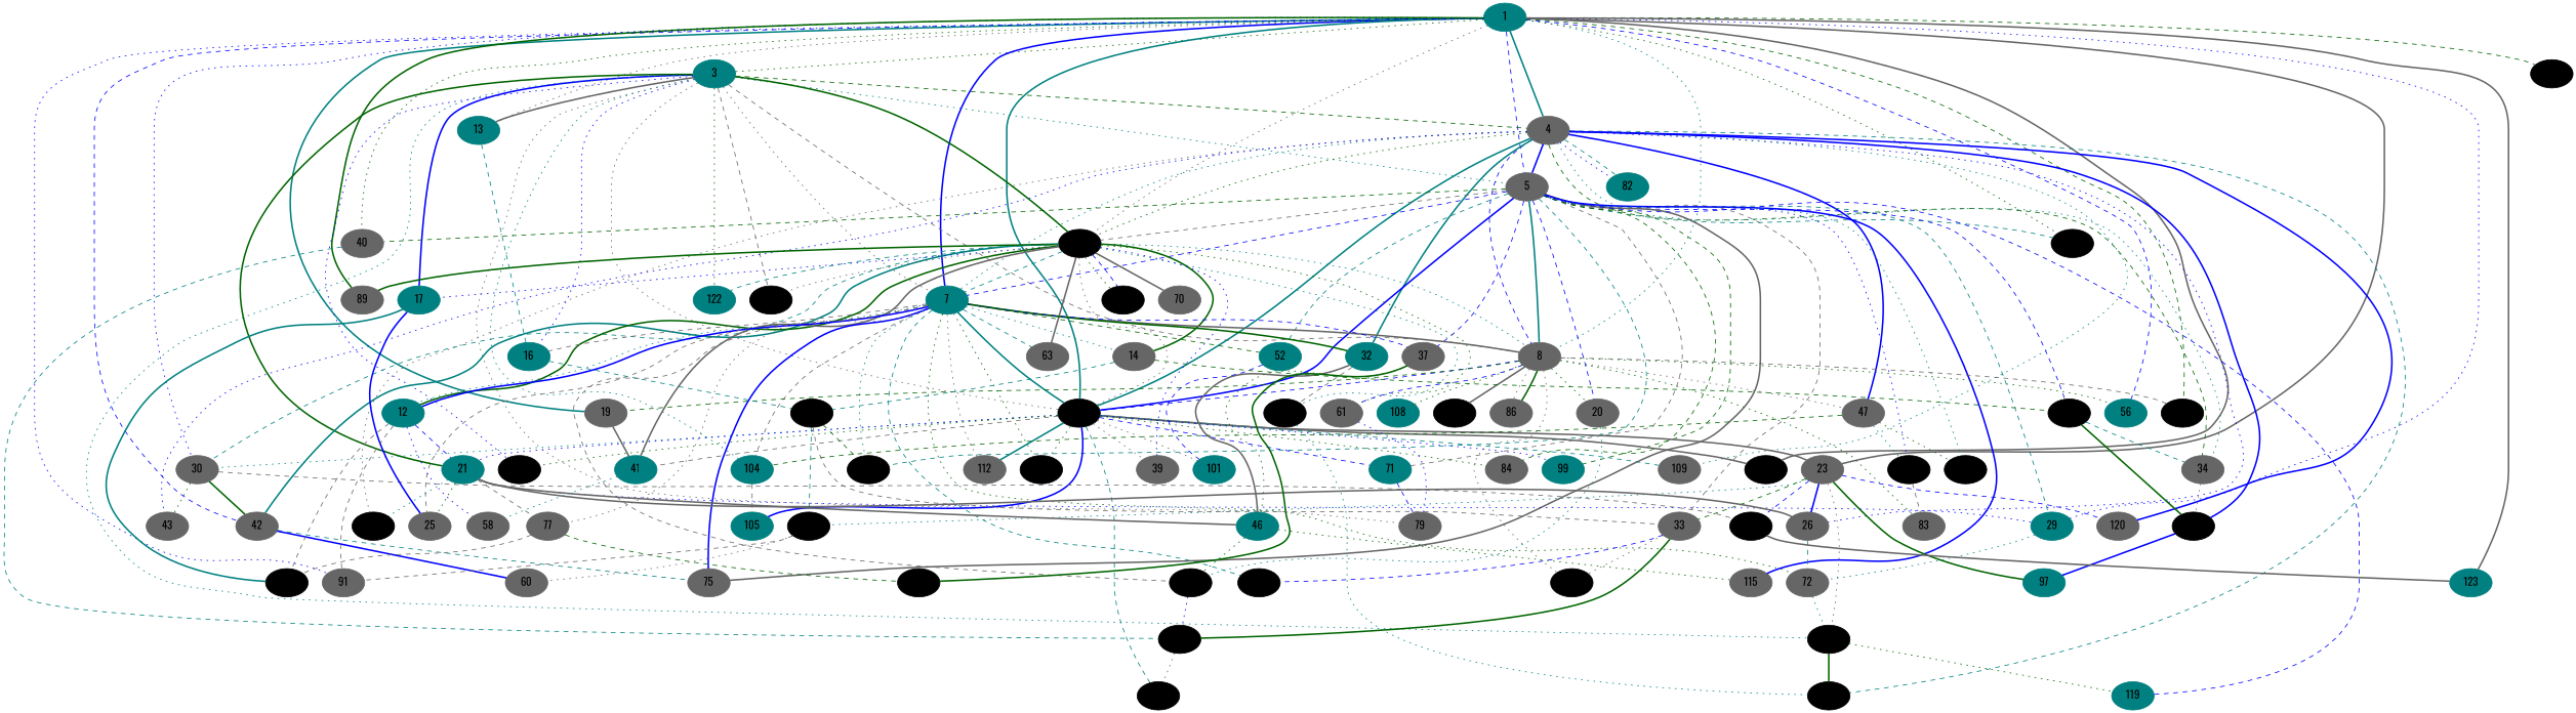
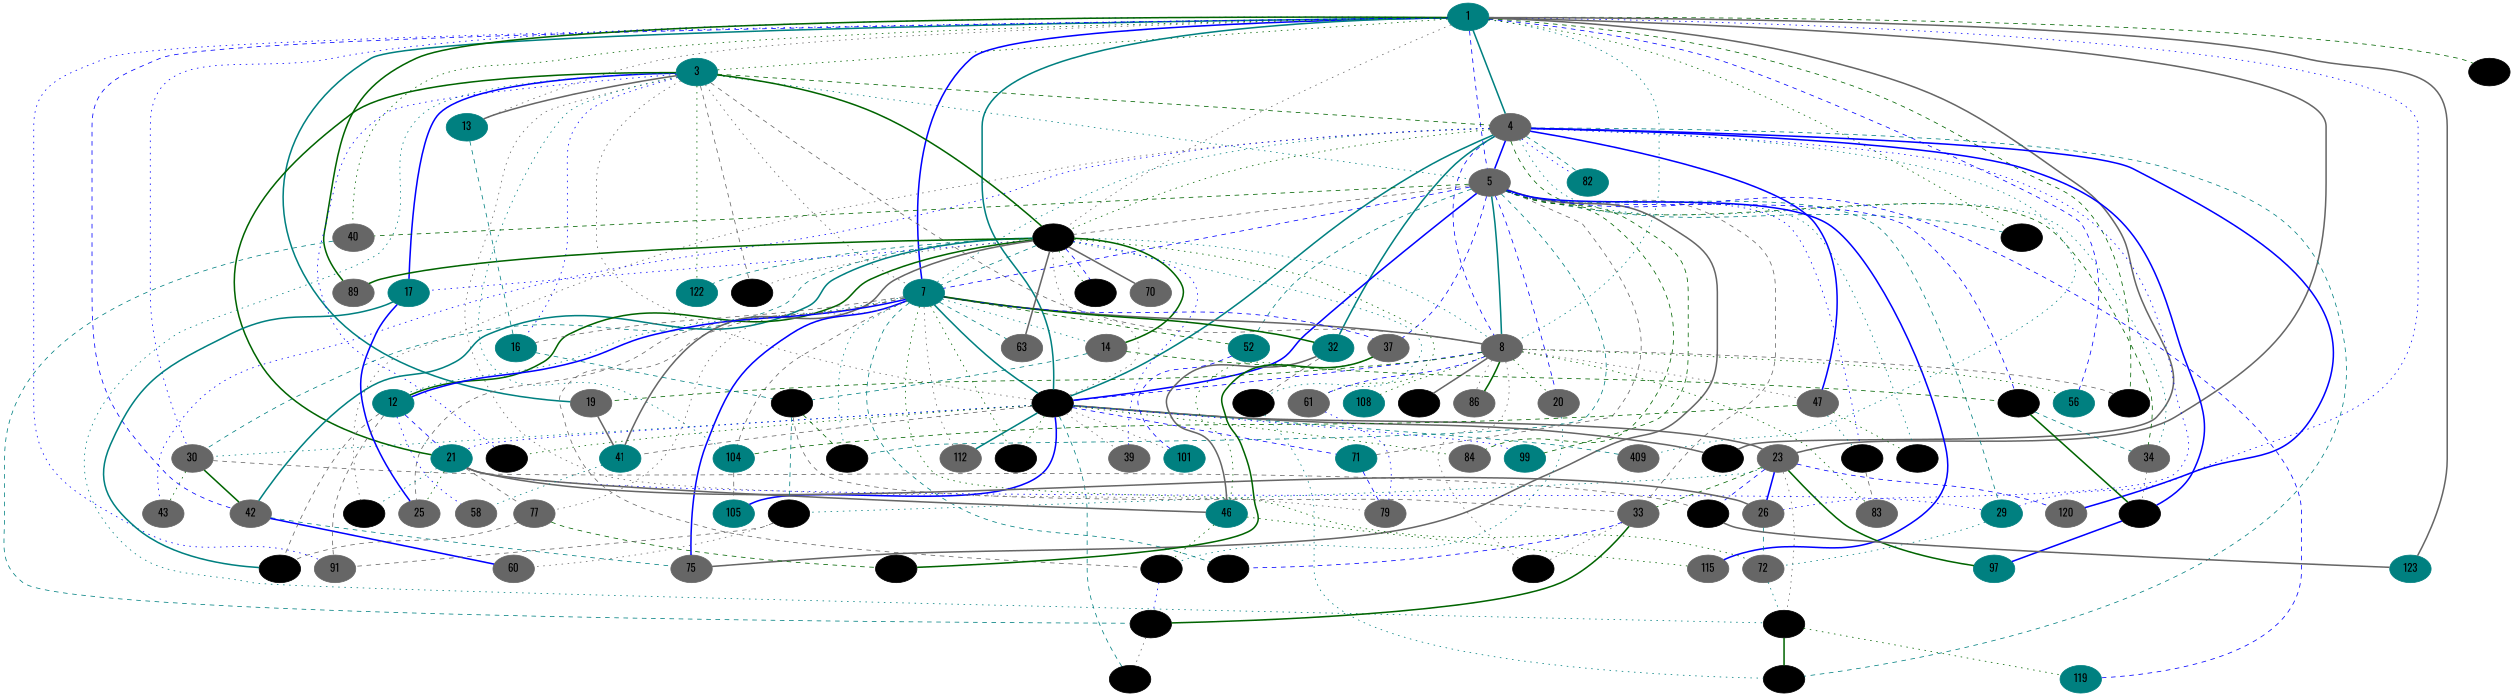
  graph {
    fontname=Oswald
    node [color=gray40 fontname=Oswald style=filled]
    edge [color=gray40 fontname=Oswald style=dotted]
    1 [color=teal super="+2"]
    3 [color=teal super="+87"]
    4 [super="+76"]
    5 [super="+15"]
    6 [color=black super="+28"]
    7 [color=teal super="+95"]
    8 [super="+9"]
    10 [color=black super="+62"]
    13 [color=teal]
    18 [color=black]
    19
    23
    29 [color=teal]
    30 [super="+65"]
    40
    42 [super="+93"]
    44 [color=black]
    56 [color=teal]
    69 [color=black]
    88 [color=black]
    89
    91 [super="+96"]
    123 [color=teal]
    16 [color=teal super="+103"]
    17 [color=teal]
    21 [color=teal super="+53"]
    67 [color=black]
    73 [color=black super="+90"]
    78 [color=black]
    79
    104 [color=teal super="+113"]
    122 [color=teal]
    26 [super="+50"]
    32 [color=teal]
    34 [super="+59"]
    36 [color=black]
    43
    47
    48 [color=black super="+49"]
    82 [color=teal]
    85 [color=black]
-   109
+   109 [label=409]
    120
    20
    22 [color=black]
    33 [super="+98"]
    37
    52 [color=teal]
    66 [color=black]
    71 [color=teal super="+80"]
    75
    84
    94 [color=black]
    99 [color=teal]
    115 [super="+121"]
    118 [color=black]
    119 [color=teal]
    12 [color=teal super="+24"]
    14
    35 [color=black super="+102"]
    39
    41 [color=teal super="+54"]
    61
    63
    64 [color=black]
    70
    25 [super="+31"]
    45 [color=black]
    55 [color=black]
    68 [color=black super="+74"]
    72 [super="+107"]
    77
    112
    11 [color=black]
    51 [color=black]
    83
    86
    108 [color=teal super="+114"]
    92 [color=black]
    101 [color=teal]
    105 [color=teal]
    38 [color=black]
    57 [color=black]
    97 [color=teal]
    81 [color=black super="+116"]
    60
    27 [color=black super="+117"]
    100 [color=black super="+106"]
    46 [color=teal super="+110"]
    111 [color=black]
    58
    1 -- 3 [color=darkgreen weight=2]
    1 -- 4 [color=teal style=bold weight=2]
    1 -- 5 [color=blue style=dashed weight=2]
    1 -- 6 [weight=2]
    1 -- 7 [color=blue style=bold weight=2]
    1 -- 8 [color=teal weight=4]
    1 -- 10 [color=teal style=bold weight=2]
    1 -- 13
    1 -- 18 [color=darkgreen]
    1 -- 19 [color=teal style=bold]
    1 -- 23 [style=bold]
    1 -- 29 [color=blue]
    1 -- 30 [color=blue]
    1 -- 40 [color=darkgreen]
    1 -- 42 [color=blue style=dashed]
    1 -- 44 [style=bold]
    1 -- 56 [color=blue style=dashed]
    1 -- 69 [color=darkgreen style=dashed weight=2]
    1 -- 88 [color=darkgreen style=dashed]
    1 -- 89 [color=darkgreen style=bold]
    1 -- 91 [color=blue]
    1 -- 123 [style=bold]
    3 -- 4 [color=darkgreen style=dashed]
    3 -- 5 [color=teal]
    3 -- 6 [color=darkgreen style=bold weight=2]
    3 -- 7
    3 -- 8 [style=dashed weight=2]
    3 -- 10 [weight=2]
    3 -- 13 [style=bold]
    3 -- 16 [color=blue]
    3 -- 17 [color=blue style=bold]
    3 -- 21 [color=darkgreen style=bold]
    3 -- 67 [style=dashed]
    3 -- 73 [color=teal]
    3 -- 78 [color=blue]
    3 -- 79
    3 -- 104 [color=teal]
    3 -- 122 [color=darkgreen]
    4 -- 5 [color=blue style=bold]
    4 -- 6 [color=darkgreen]
    4 -- 7 [color=teal]
    4 -- 8 [color=blue style=dashed weight=2]
    4 -- 10 [color=teal style=bold]
    4 -- 26 [color=blue]
    4 -- 32 [color=teal style=bold]
    4 -- 34 [color=darkgreen style=dashed]
    4 -- 34 [color=teal]
    4 -- 36
    4 -- 43 [color=blue]
    4 -- 47 [color=blue style=bold]
    4 -- 48 [color=blue style=bold]
    4 -- 82 [color=blue]
    4 -- 82 [color=teal style=dashed]
    4 -- 85 [color=teal style=dashed]
    4 -- 109 [color=teal]
    4 -- 120 [color=blue style=bold]
    5 -- 6 [style=dashed]
    5 -- 7 [color=blue style=dashed weight=2]
    5 -- 8 [color=teal style=bold weight=2]
    5 -- 10 [color=blue style=bold]
    5 -- 18 [color=teal style=dashed]
    5 -- 29 [color=teal style=dashed]
    5 -- 40 [color=darkgreen style=dashed]
    5 -- 20 [color=blue style=dashed]
    5 -- 22 [color=blue style=dashed]
    5 -- 33 [style=dashed]
    5 -- 37 [color=blue style=dashed]
    5 -- 52 [color=teal style=dashed]
    5 -- 66 [color=blue]
    5 -- 71 [style=dashed]
    5 -- 75 [style=bold]
    5 -- 84 [color=darkgreen style=dashed]
    5 -- 94 [color=teal style=dashed]
    5 -- 99 [color=darkgreen style=dashed]
    5 -- 115 [color=blue style=bold weight=2]
    5 -- 118 [color=teal]
    5 -- 119 [color=blue style=dashed]
    6 -- 7 [color=teal style=dashed]
    6 -- 8 [color=teal weight=2]
    6 -- 10
    6 -- 30 [color=teal style=dashed]
    6 -- 42 [color=teal style=bold]
    6 -- 89 [color=darkgreen style=bold]
    6 -- 17 [color=blue]
    6 -- 67
    6 -- 122 [color=teal style=dashed]
    6 -- 12 [color=darkgreen style=bold]
    6 -- 14 [color=darkgreen style=bold]
    6 -- 35 [color=teal]
    6 -- 39 [color=blue]
    6 -- 41 [style=bold]
    6 -- 61 [color=darkgreen]
    6 -- 63 [style=bold]
    6 -- 64 [color=darkgreen]
    6 -- 64 [color=blue style=dashed]
    6 -- 70 [style=bold weight=2]
    7 -- 8 [style=bold weight=2]
    7 -- 10 [color=teal style=bold]
    7 -- 16 [style=dashed]
    7 -- 104 [style=dashed]
    7 -- 32 [color=darkgreen style=bold]
    7 -- 37 [color=blue style=dashed]
    7 -- 52 [color=darkgreen style=dashed]
    7 -- 75 [color=blue style=bold]
    7 -- 94 [color=teal]
    7 -- 12 [color=teal]
    7 -- 12 [color=blue style=bold]
    7 -- 14 [color=teal]
    7 -- 63 [color=teal style=dashed]
    7 -- 25 [style=dashed]
    7 -- 45 [color=darkgreen]
    7 -- 55 [color=teal style=dashed]
    7 -- 68 [style=dashed]
    7 -- 72 [color=darkgreen]
    7 -- 77
    7 -- 112
    8 -- 10 [color=blue style=dashed weight=2]
    8 -- 19 [color=darkgreen style=dashed]
    8 -- 56 [color=darkgreen]
    8 -- 88 [style=dashed]
    8 -- 47
    8 -- 20 [color=darkgreen]
    8 -- 61 [color=blue style=dashed]
    8 -- 11 [style=bold]
    8 -- 51
    8 -- 83 [color=darkgreen]
    8 -- 86
    8 -- 86 [color=darkgreen style=bold]
    8 -- 108 [color=darkgreen weight=3]
    10 -- 23 [style=bold]
    10 -- 30 [color=teal]
    10 -- 44 [style=bold]
    10 -- 21 [color=blue]
    10 -- 78 [color=darkgreen]
    10 -- 109 [color=teal style=dashed]
    10 -- 71 [color=blue style=dashed]
    10 -- 84 [color=darkgreen]
    10 -- 99 [color=blue]
    10 -- 39
    10 -- 41 [style=dashed]
    10 -- 45 [color=darkgreen]
    10 -- 112 [color=teal style=bold]
    10 -- 92 [color=teal style=dashed]
    10 -- 101
    10 -- 105 [color=blue style=bold]
    13 -- 16 [color=teal style=dashed]
    19 -- 41 [style=bold]
    23 -- 73
    23 -- 26 [color=blue style=bold]
    23 -- 120 [color=blue style=dashed]
    23 -- 33 [color=darkgreen style=dashed]
    23 -- 38 [color=blue style=dashed]
    23 -- 57 [color=teal]
    23 -- 97 [color=darkgreen style=bold]
    29 -- 72 [color=teal]
    30 -- 42 [color=darkgreen style=bold]
    30 -- 43 [color=darkgreen]
    30 -- 38 [style=dashed]
    40 -- 81 [color=teal style=dashed]
    42 -- 75 [color=teal style=dashed]
    42 -- 60 [color=blue style=bold]
    16 -- 27 [color=teal style=dashed]
    17 -- 25 [color=blue style=bold]
    17 -- 100 [color=teal style=bold]
    21 -- 29 [color=blue]
    21 -- 26 [style=bold]
    21 -- 36 [color=teal]
    21 -- 25 [color=darkgreen]
    21 -- 77 [style=dashed]
    21 -- 46 [style=bold]
    73 -- 85 [color=darkgreen style=bold]
    73 -- 119 [color=darkgreen]
    104 -- 105 [style=dashed]
    26 -- 72 [color=teal style=dashed]
    32 -- 35 [style=dashed]
    32 -- 46 [style=bold]
    34 -- 48
    47 -- 104 [color=darkgreen style=dashed]
    47 -- 66 [color=teal]
    47 -- 118 [color=darkgreen]
    48 -- 97 [color=blue style=bold]
    20 -- 68 [color=teal]
    22 -- 34 [color=teal style=dashed]
    22 -- 48 [color=darkgreen style=bold]
    33 -- 55 [color=blue style=dashed]
    33 -- 51
    33 -- 81 [color=darkgreen style=bold]
    37 -- 46 [color=darkgreen]
    37 -- 111 [color=darkgreen style=bold]
    52 -- 101 [color=blue style=dashed]
    66 -- 83 [style=dashed]
    71 -- 79 [color=blue style=dashed]
    12 -- 91 [style=dashed]
    12 -- 21 [color=blue style=dashed]
    12 -- 100 [style=dashed]
    12 -- 58 [color=blue]
    14 -- 22 [color=darkgreen style=dashed]
    14 -- 27 [color=teal style=dashed]
    35 -- 85 [color=teal]
    41 -- 58 [color=teal]
    61 -- 79 [color=blue]
    68 -- 81 [color=blue]
    72 -- 73 [color=teal]
    77 -- 100 [style=dashed]
    77 -- 111 [color=darkgreen style=dashed]
    38 -- 123 [style=bold]
    57 -- 91 [style=dashed]
    57 -- 60
    81 -- 92
    27 -- 33 [style=dashed]
    27 -- 94 [color=darkgreen style=dashed]
    27 -- 57 [color=teal style=dashed]
    46 -- 115 [color=darkgreen]
    46 -- 68 [color=darkgreen]
  }
